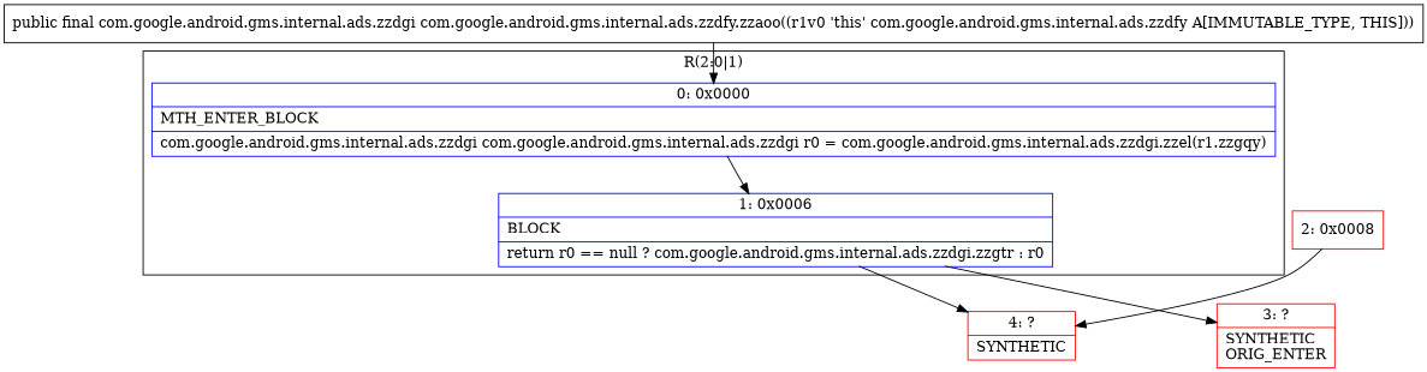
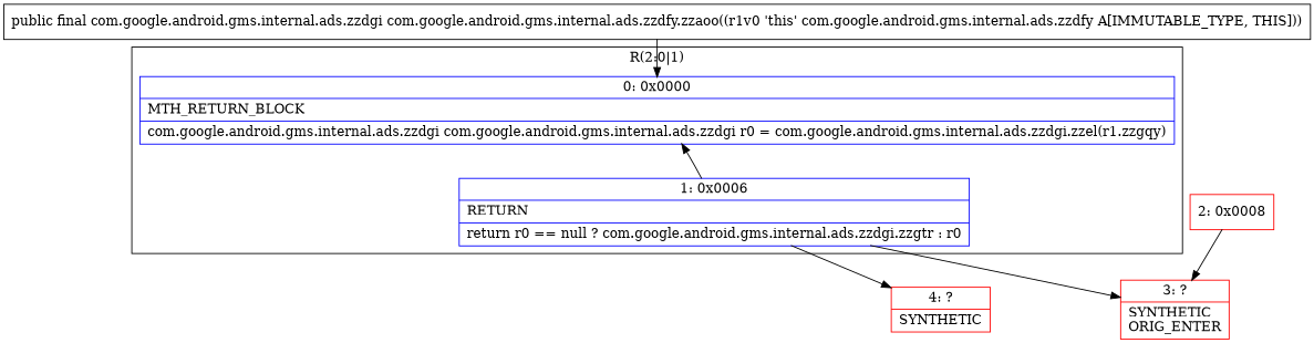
  digraph {
    node [color=red shape=record]
-   n1 [color=blue label="{0\:\ 0x0000|MTH_ENTER_BLOCK\l|com.google.android.gms.internal.ads.zzdgi com.google.android.gms.internal.ads.zzdgi r0 = com.google.android.gms.internal.ads.zzdgi.zzel(r1.zzgqy)\l}"]
-   n2 [color=blue label="{1\:\ 0x0006|BLOCK\l|return r0 == null ? com.google.android.gms.internal.ads.zzdgi.zzgtr : r0\l}"]
+   n1 [color=blue label="{0\:\ 0x0000|MTH_RETURN_BLOCK\l|com.google.android.gms.internal.ads.zzdgi com.google.android.gms.internal.ads.zzdgi r0 = com.google.android.gms.internal.ads.zzdgi.zzel(r1.zzgqy)\l}"]
+   n2 [color=blue label="{1\:\ 0x0006|RETURN\l|return r0 == null ? com.google.android.gms.internal.ads.zzdgi.zzgtr : r0\l}"]
    n3 [label="{4\:\ ?|SYNTHETIC\l}"]
    n4 [label="{3\:\ ?|SYNTHETIC\lORIG_ENTER\l}"]
    n5 [label="{2\:\ 0x0008}"]
    n6 [label="{public final com.google.android.gms.internal.ads.zzdgi com.google.android.gms.internal.ads.zzdfy.zzaoo((r1v0 'this' com.google.android.gms.internal.ads.zzdfy A[IMMUTABLE_TYPE, THIS])) }" color=""]
    subgraph cluster_1 {
      label="R(2:0|1)"
      n1
      n2
    }
-   n1 -> n2
+   n2 -> n1
    n2 -> n3
    n2 -> n4
-   n5 -> n3
+   n5 -> n4
    n6 -> n1
  }
